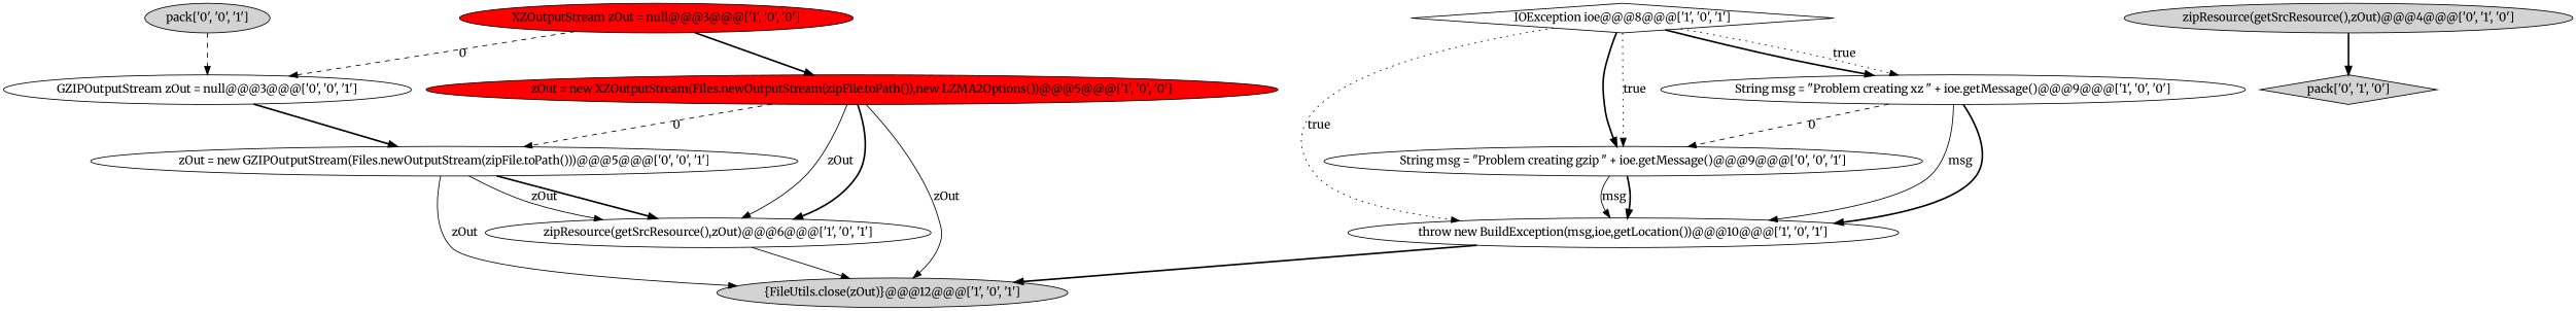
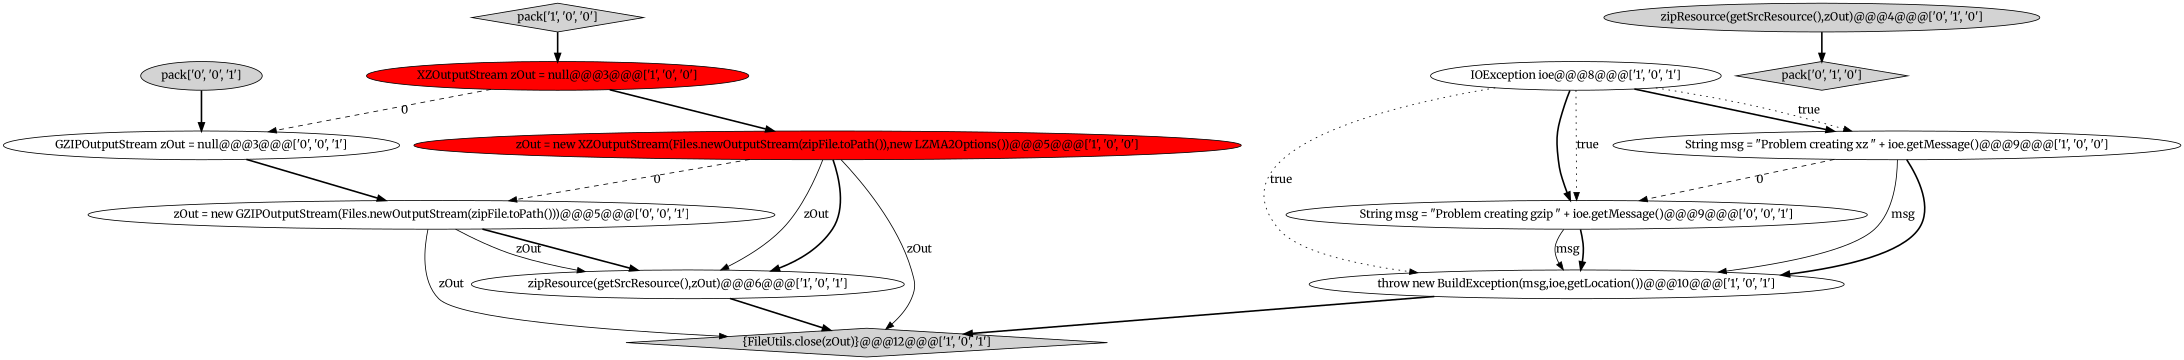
  digraph {
    fontname=Merriweather
    node [fillcolor=white fontname=Merriweather shape=ellipse style=filled]
    edge [fontname=Merriweather style=bold]
-   n1 [fillcolor=lightgray label="{FileUtils.close(zOut)}@@@12@@@['1', '0', '1']"]
+   n1 [fillcolor=lightgray label="{FileUtils.close(zOut)}@@@12@@@['1', '0', '1']" shape=diamond]
    n2 [label="zipResource(getSrcResource(),zOut)@@@6@@@['1', '0', '1']"]
    n3 [fillcolor=lightgray label="zipResource(getSrcResource(),zOut)@@@4@@@['0', '1', '0']"]
    n4 [fillcolor=lightgray label="pack['0', '1', '0']" shape=diamond]
+   n5 [fillcolor=lightgray label="pack['1', '0', '0']" shape=diamond]
    n6 [fillcolor=red label="XZOutputStream zOut = null@@@3@@@['1', '0', '0']"]
    n7 [label="GZIPOutputStream zOut = null@@@3@@@['0', '0', '1']"]
    n8 [fillcolor=red label="zOut = new XZOutputStream(Files.newOutputStream(zipFile.toPath()),new LZMA2Options())@@@5@@@['1', '0', '0']"]
    n9 [label="zOut = new GZIPOutputStream(Files.newOutputStream(zipFile.toPath()))@@@5@@@['0', '0', '1']"]
-   n10 [label="IOException ioe@@@8@@@['1', '0', '1']" shape=diamond]
+   n10 [label="IOException ioe@@@8@@@['1', '0', '1']"]
    n11 [label="throw new BuildException(msg,ioe,getLocation())@@@10@@@['1', '0', '1']"]
    n12 [label="String msg = \"Problem creating xz \" + ioe.getMessage()@@@9@@@['1', '0', '0']"]
    n13 [label="String msg = \"Problem creating gzip \" + ioe.getMessage()@@@9@@@['0', '0', '1']"]
    n14 [fillcolor=lightgray label="pack['0', '0', '1']"]
-   n2 -> n1 [style=solid]
+   n2 -> n1
    n3 -> n4
+   n5 -> n6
    n6 -> n7 [label=0 style=dashed]
    n6 -> n8
    n7 -> n9
    n8 -> n1 [label=zOut style=solid]
    n8 -> n2 [label=zOut style=solid]
    n8 -> n2
    n8 -> n9 [label=0 style=dashed]
    n9 -> n1 [label=zOut style=solid]
    n9 -> n2
    n9 -> n2 [label=zOut style=solid]
    n10 -> n11 [label=true style=dotted]
    n10 -> n12
    n10 -> n12 [label=true style=dotted]
    n10 -> n13
    n10 -> n13 [label=true style=dotted]
    n11 -> n1
    n12 -> n11 [label=msg style=solid]
    n12 -> n11
    n12 -> n13 [label=0 style=dashed]
    n13 -> n11
    n13 -> n11 [label=msg style=solid]
-   n14 -> n7 [style=dashed]
+   n14 -> n7
  }
